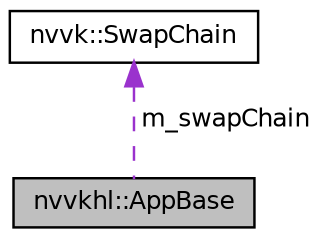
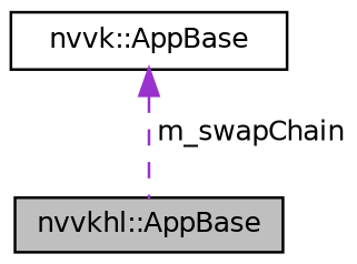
  digraph {
    node [color=black fontname=Helvetica fontsize=10 shape=record style=filled]
    n1 [fillcolor=grey75 fontcolor=black height=0.2 label="nvvkhl::AppBase" width=0.4]
-   n2 [fillcolor=white height=0.2 label="nvvk::SwapChain" width=0.4]
+   n2 [fillcolor=white height=0.2 label="nvvk::AppBase" width=0.4]
    n2 -> n1 [color=darkorchid3 dir=back fontname=Helvetica fontsize=10 label=" m_swapChain" labelfontname=Helvetica labelfontsize=10 style=dashed]
  }
